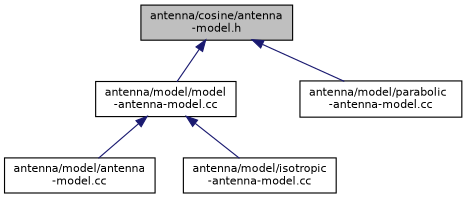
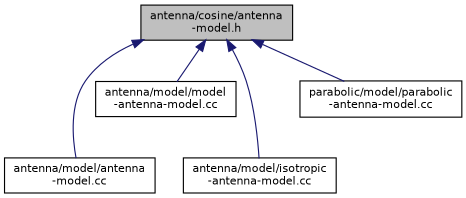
  digraph {
    node [color=black fillcolor=white fontname=Helvetica fontsize=10 shape=record style=filled]
    edge [color=midnightblue dir=back fontname=Helvetica fontsize=10 labelfontname=Helvetica labelfontsize=10 style=solid]
    n1 [fillcolor=grey75 fontcolor=black height=0.2 label="antenna/cosine/antenna\l-model.h" width=0.4]
    n2 [height=0.2 label="antenna/model/antenna\l-model.cc" width=0.4]
    n3 [height=0.2 label="antenna/model/model\l-antenna-model.cc" width=0.4]
    n4 [height=0.2 label="antenna/model/isotropic\l-antenna-model.cc" width=0.4]
-   n5 [height=0.2 label="antenna/model/parabolic\l-antenna-model.cc" width=0.4]
-   n3 -> n2
+   n5 [height=0.2 label="parabolic/model/parabolic\l-antenna-model.cc" width=0.4]
+   n1 -> n2
    n1 -> n3
-   n3 -> n4
+   n1 -> n4
    n1 -> n5
  }
